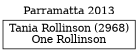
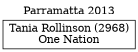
  digraph {
    label="Parramatta 2013"
    labelloc=t
    mclimit=10
-   n1 [label="Tania Rollinson (2968)\nOne Rollinson" shape=box]
+   n1 [label="Tania Rollinson (2968)\nOne Nation" shape=box]
  }
